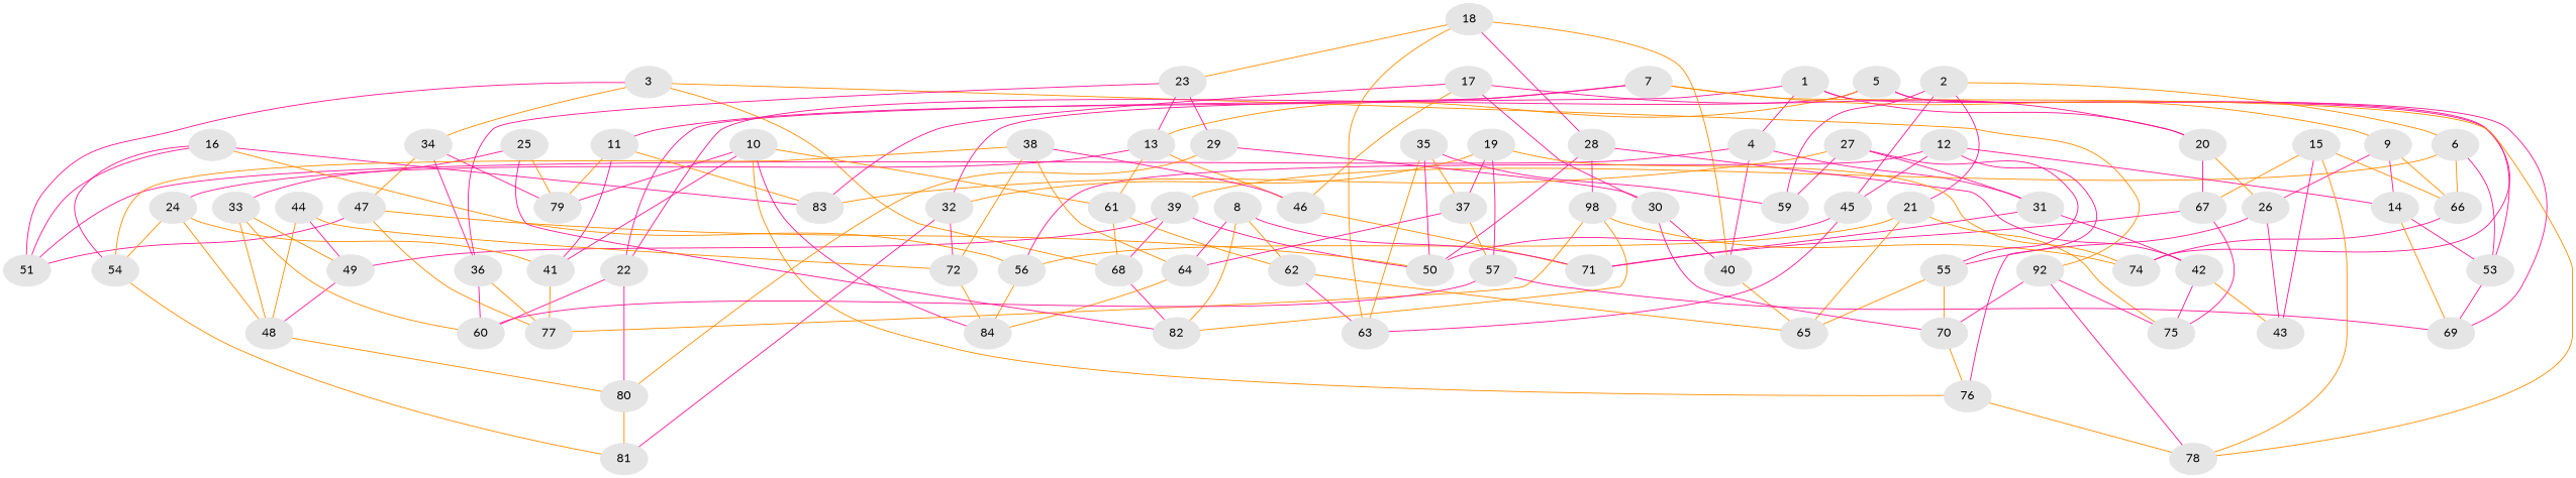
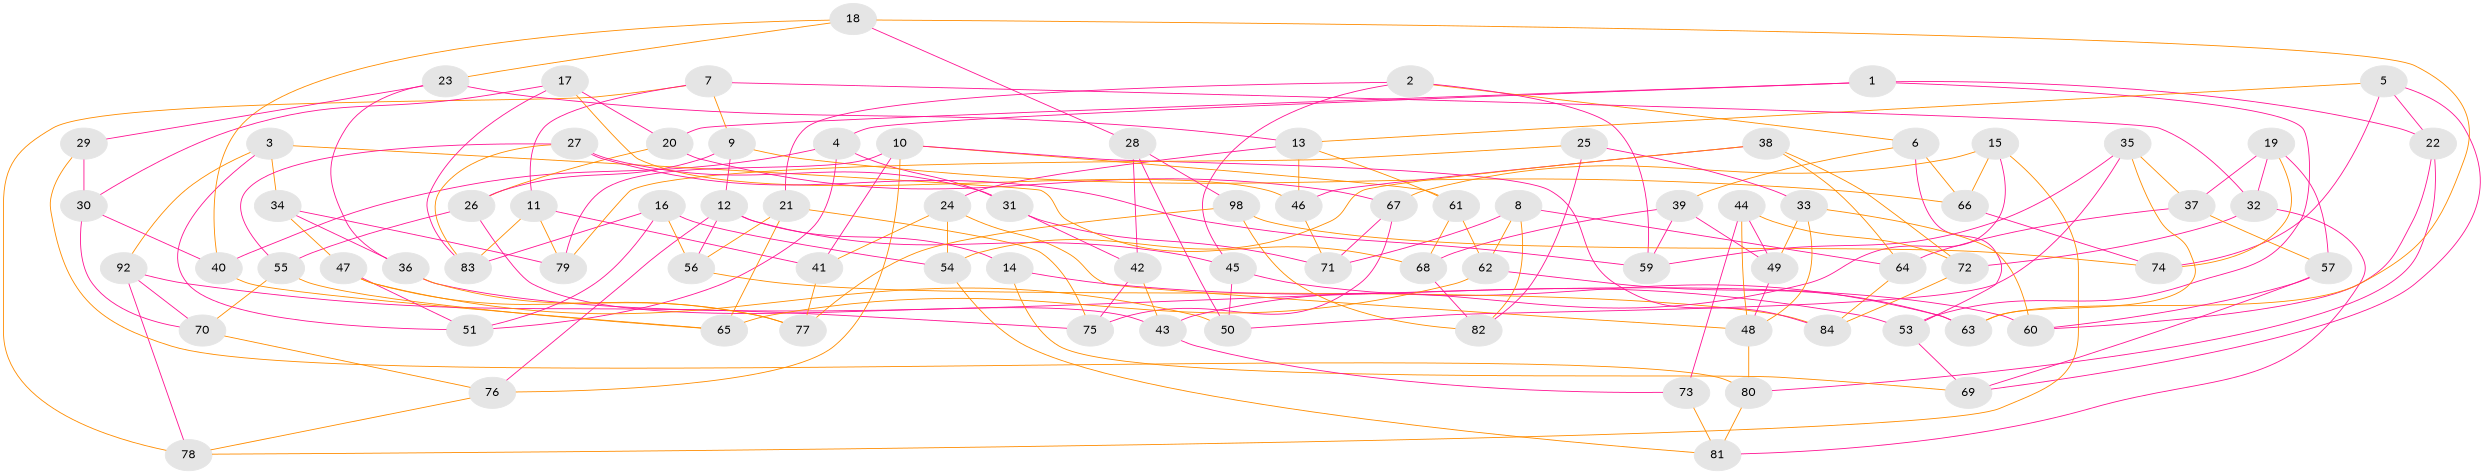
  graph {
    fontname=Lato
    node [color=gray90 fontname=Lato style=filled]
    edge [color=deeppink fontname=Lato]
    1
    4
    20
    22
    53
    51
    31
    40
    26
    67
    60
    80
    69
    2
    6
    21
    45
    59
    39
    66
    56
    65
    75
    63
    50
    3
    34
    n28 [label=92]
    68
    79
    36
    47
    78
    70
    82
    71
    42
    5
    13
    74
    61
    24
    46
    49
    7
    9
    11
    32
    14
    41
    83
    72
    81
    8
    62
    64
    84
    43
    55
    10
    76
    77
    12
    54
    48
    15
+   73
    16
    17
    30
    18
    23
    28
    29
    n75 [label=98]
    19
    37
    57
    25
    33
    27
    35
    38
    44
    1 -- 4
    1 -- 20
    1 -- 22
    1 -- 53
    4 -- 51
    4 -- 31
    4 -- 40
    20 -- 26 [color=darkorange]
    20 -- 67
    22 -- 60
    22 -- 80
    53 -- 69
    31 -- 71
    31 -- 42
    40 -- 65 [color=darkorange]
    26 -- 43
    26 -- 55
    67 -- 75
    67 -- 71
    80 -- 81 [color=darkorange]
    2 -- 6 [color=darkorange]
    2 -- 21
    2 -- 45
    2 -- 59
    6 -- 53
    6 -- 39 [color=darkorange]
    6 -- 66 [color=darkorange]
    21 -- 56 [color=darkorange]
    21 -- 65 [color=darkorange]
    21 -- 75 [color=darkorange]
    45 -- 63
    45 -- 50
-   39 -- 50
+   39 -- 59
    39 -- 68
    39 -- 49
    66 -- 74
    56 -- 84 [color=darkorange]
    3 -- 51
    3 -- 34 [color=darkorange]
    3 -- n28 [color=darkorange]
    3 -- 68 [color=darkorange]
    34 -- 79
    34 -- 36
    34 -- 47 [color=darkorange]
    n28 -- 75
    n28 -- 78
    n28 -- 70
    68 -- 82
    36 -- 60
    36 -- 77 [color=darkorange]
    47 -- 51
    47 -- 50 [color=darkorange]
    47 -- 77 [color=darkorange]
    70 -- 76 [color=darkorange]
    42 -- 75
    42 -- 43 [color=darkorange]
    5 -- 22
    5 -- 69
    5 -- 13 [color=darkorange]
    5 -- 74
    13 -- 61 [color=darkorange]
    13 -- 24
    13 -- 46 [color=darkorange]
    61 -- 68 [color=darkorange]
    61 -- 62 [color=darkorange]
    24 -- 41 [color=darkorange]
    24 -- 54 [color=darkorange]
    24 -- 48 [color=darkorange]
    46 -- 71 [color=darkorange]
    49 -- 48
    7 -- 78 [color=darkorange]
    7 -- 9 [color=darkorange]
    7 -- 11
    7 -- 32
    9 -- 26
    9 -- 66 [color=darkorange]
-   9 -- 14
+   9 -- 12
    11 -- 79 [color=darkorange]
    11 -- 41
    11 -- 83 [color=darkorange]
    32 -- 72
    32 -- 81
    14 -- 53
    14 -- 69 [color=darkorange]
    41 -- 77 [color=darkorange]
    72 -- 84 [color=darkorange]
    8 -- 82 [color=darkorange]
    8 -- 71
    8 -- 62 [color=darkorange]
    8 -- 64
    62 -- 65 [color=darkorange]
    62 -- 63
    64 -- 84 [color=darkorange]
+   43 -- 73
    55 -- 65 [color=darkorange]
    55 -- 70 [color=darkorange]
    10 -- 79
    10 -- 61 [color=darkorange]
    10 -- 41
    10 -- 84
    10 -- 76 [color=darkorange]
    76 -- 78 [color=darkorange]
    12 -- 45
    12 -- 56
    12 -- 14
    12 -- 76
    54 -- 81 [color=darkorange]
    48 -- 80 [color=darkorange]
    15 -- 67 [color=darkorange]
    15 -- 66 [color=darkorange]
    15 -- 78 [color=darkorange]
    15 -- 43
+   73 -- 81 [color=darkorange]
    16 -- 51
    16 -- 56 [color=darkorange]
    16 -- 83
    16 -- 54
    17 -- 20
    17 -- 46 [color=darkorange]
    17 -- 83
    17 -- 30
    30 -- 40
    30 -- 70
    18 -- 40 [color=darkorange]
    18 -- 63 [color=darkorange]
    18 -- 23 [color=darkorange]
    18 -- 28
    23 -- 36
    23 -- 13
    23 -- 29
    28 -- 50
    28 -- 42
    28 -- n75
    29 -- 80 [color=darkorange]
    29 -- 30
    n75 -- 82 [color=darkorange]
    n75 -- 74 [color=darkorange]
    n75 -- 77 [color=darkorange]
    19 -- 74 [color=darkorange]
-   19 -- 32 [color=darkorange]
+   19 -- 32
    19 -- 37
    19 -- 57
    37 -- 64
    37 -- 57 [color=darkorange]
    57 -- 60
    57 -- 69
    25 -- 79 [color=darkorange]
    25 -- 82
    25 -- 33
    33 -- 60 [color=darkorange]
    33 -- 49 [color=darkorange]
    33 -- 48 [color=darkorange]
    27 -- 31
    27 -- 59
    27 -- 83 [color=darkorange]
    27 -- 55
    35 -- 59
    35 -- 63 [color=darkorange]
    35 -- 50
    35 -- 37 [color=darkorange]
    38 -- 46
    38 -- 72 [color=darkorange]
    38 -- 64 [color=darkorange]
    38 -- 54 [color=darkorange]
    44 -- 49
    44 -- 72 [color=darkorange]
    44 -- 48 [color=darkorange]
+   44 -- 73
  }
